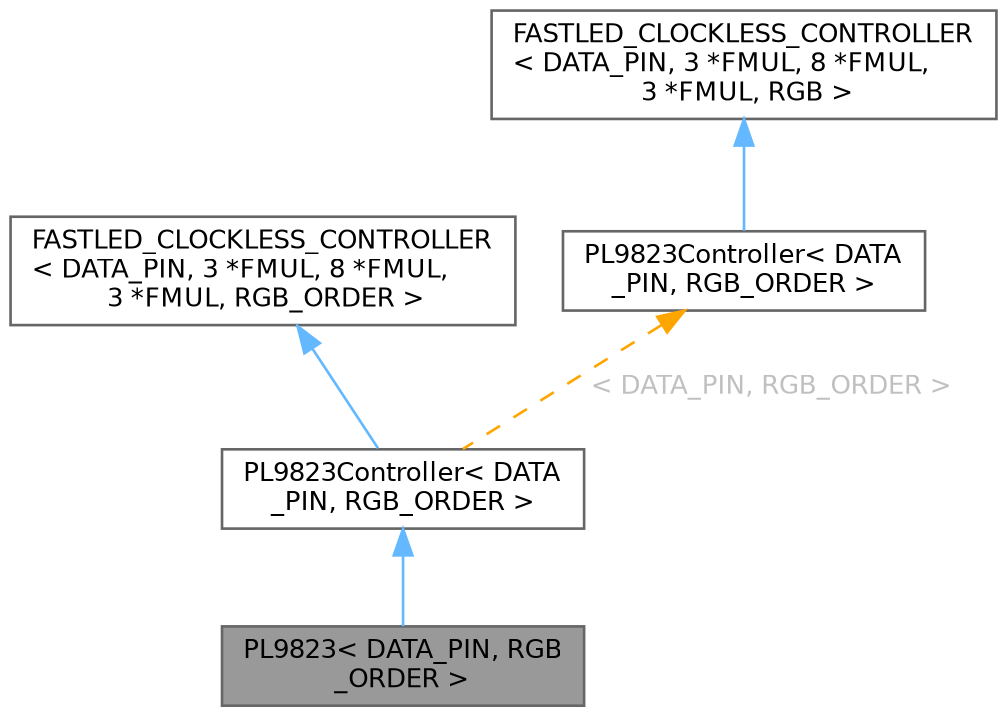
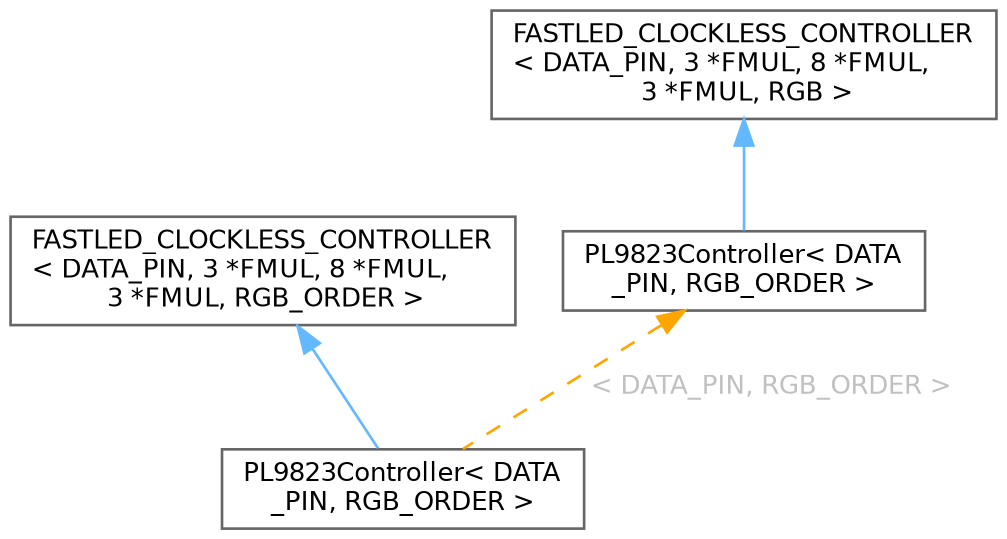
  digraph {
    rankdir=TB
    node [color=gray40 fillcolor=white fontname=Helvetica fontsize=10 shape=box style=filled]
    edge [color=steelblue1 dir=back fontname=Helvetica fontsize=10 labelfontname=Helvetica labelfontsize=10 style=solid]
-   n1 [fillcolor=grey60 fontcolor=black height=0.2 label="PL9823\< DATA_PIN, RGB\l_ORDER \>" width=0.4]
    n2 [height=0.2 label="PL9823Controller\< DATA\l_PIN, RGB_ORDER \>" width=0.4]
    n3 [height=0.2 label="FASTLED_CLOCKLESS_CONTROLLER\l\< DATA_PIN, 3 *FMUL, 8 *FMUL,\l 3 *FMUL, RGB_ORDER \>" width=0.4]
    n4 [height=0.2 label="PL9823Controller\< DATA\l_PIN, RGB_ORDER \>" width=0.4]
    n5 [height=0.2 label="FASTLED_CLOCKLESS_CONTROLLER\l\< DATA_PIN, 3 *FMUL, 8 *FMUL,\l 3 *FMUL, RGB \>" width=0.4]
-   n2 -> n1
    n3 -> n2
    n4 -> n2 [color=orange fontcolor=grey label=" \< DATA_PIN, RGB_ORDER \>" style=dashed]
    n5 -> n4
  }
